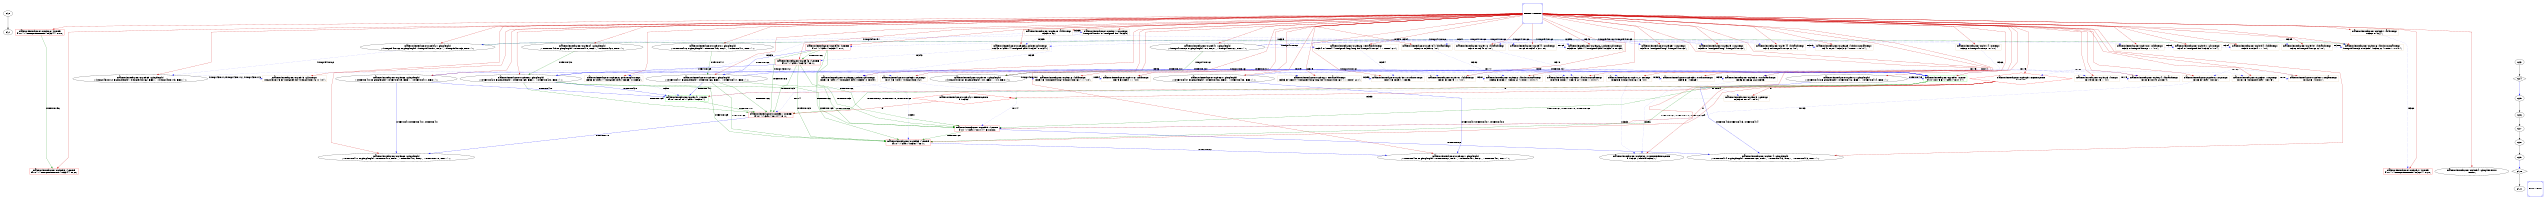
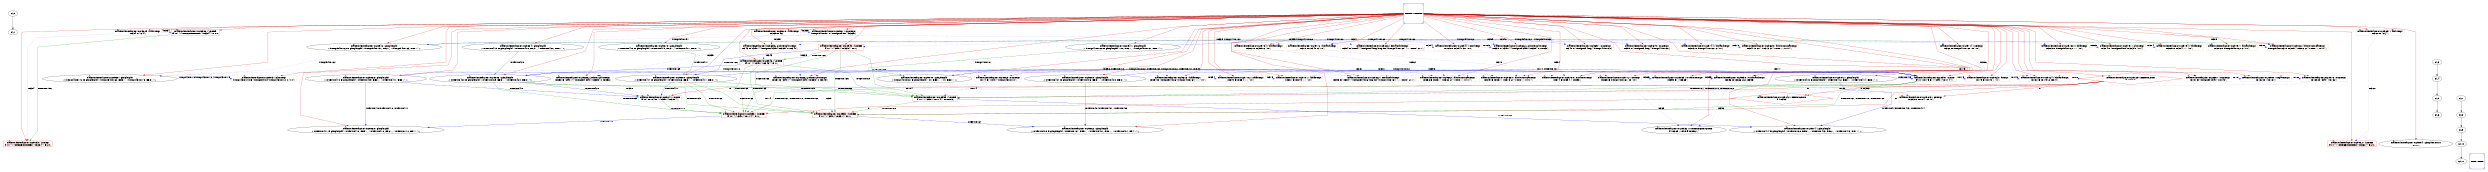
  digraph {
    splines=polyline
    node [color=burlywood shape=box]
    edge [color=blue]
    CS0 [style=plaintext color="" shape=""]
    n2 [color=blue label="ENTRY - ENTRY" shape=Msquare]
    CS1 [style=plaintext color="" shape=""]
    n4 [color=red label="make_oriented_28870_28926 - STORE\nif(1u) (*((TARGET_INDEX*)(_8334))) = 0u;\n"]
    n5 [label="make_oriented_28870_28927 - nop_expr\nivtmp_54_8157 = (unsigned int) (_8335);\n"]
    n6 [label="make_oriented_28870_29697 - addr_expr\n_8360 = (&(j));\n"]
+   n7 [label="make_oriented_28870_29605 - addr_expr\n_8334 = (&(i));\n"]
    n8 [label="make_oriented_28870_29608 - addr_expr\n_8335 = a2;\n"]
    n9 [label="make_oriented_28870_29884 - gimple_phi\n/* _MEM_8419 = gimple_phi(<_MEM_8418, BB2>, <_MEM_8420, BB8>) */\n" color="" shape=""]
    n10 [label="make_oriented_28870_29788 - rshift_expr\n_8383 = ivtmp_54_8162 >> (1u);\n"]
    n11 [label="make_oriented_28870_29622 - pointer_plus_expr\n_8339 = (char*)(((unsigned char*)_8335) + _8165);\n"]
    n12 [label="make_oriented_28870_29006 - bit_ior_concat_expr\nivtmp_54_8163 = _8385 | (_8386 & ((1ULL<<1u)-1));\n"]
    n13 [label="make_oriented_28870_29784 - bit_and_expr\n_8382 = _8355 & (1u);\n"]
    n14 [color=red label="make_oriented_28870_28945 - STORE\nif(1u) (*((char*)(_8339))) = -1;\n"]
    n15 [label="make_oriented_28870_29744 - bit_and_expr\n_8373 = ivtmp_47_8160 & (1u);\n"]
    n16 [label="make_oriented_28870_29772 - bit_and_expr\n_8378 = _8348 & (1u);\n"]
    n17 [label="make_oriented_28870_29679 - nop_expr\n_8355 = (unsigned long) (ivtmp_47_8160);\n"]
    n18 [label="make_oriented_28870_28944 - cond_expr\n_8165 = _8394 ? 3u : 0u;\n"]
    n19 [label="make_oriented_28870_28942 - gimple_phi\n/* ivtmp_54_8162 = gimple_phi(<ivtmp_54_8157, BB2>, <ivtmp_54_8163, BB8>) */\n" color="" shape=""]
    n20 [label="make_oriented_28870_29714 - ne_expr\n_8366 = ivtmp_47_8160 != (1u);\n"]
    n21 [label="make_oriented_28870_28941 - gimple_phi\n/* ivtmp_47_8160 = gimple_phi(<0u, BB2>, <ivtmp_40_8161, BB8>) */\n" color="" shape=""]
    n22 [label="make_oriented_28870_29826 - extract_bit_expr\n_8394 = (_Bool)(((unsigned long long int)(ivtmp_47_8160) >> 0LLU) & 1);\n"]
    n23 [label="make_oriented_28870_29878 - gimple_phi\n/* _MEM_8416 = gimple_phi(<_MEM_8415, BB2>, <_MEM_8417, BB8>) */\n" color="" shape=""]
    n24 [label="make_oriented_28870_29635 - pointer_plus_expr\n_8343 = (char*)(((unsigned char*)_8335) + _8341);\n"]
    n25 [label="make_oriented_28870_29629 - bit_ior_concat_expr\n_8341 = 2u | (_8373 & ((1ULL<<1u)-1));\n"]
    n26 [label="make_oriented_28870_29657 - nop_expr\n_8348 = (unsigned long) (ivtmp_47_8160);\n"]
    n27 [label="make_oriented_28870_29794 - lshift_expr\n_8385 = _8384 << (1u);\n"]
    n28 [label="make_oriented_28870_29797 - bit_and_expr\n_8386 = ivtmp_54_8162 & (1u);\n"]
    n29 [label="make_oriented_28870_29791 - plus_expr\n_8384 = (unsigned int)(_8383 + (1u));\n"]
    CS3 [style=plaintext color="" shape=""]
    n31 [color=red label="make_oriented_28870_28946 - STORE\nif(1u) (*((char*)(_8343))) = -1;\n"]
-   CS4 [style=plaintext shape=diamond color=""]
+   CS4 [style=plaintext color="" shape=""]
    n33 [label="make_oriented_28870_29781 - lshift_expr\n_8381 = _8379 << (1u);\n"]
    n34 [label="make_oriented_28870_29688 - pointer_plus_expr\n_8358 = (char*)(((unsigned char*)_8335) + _8356);\n"]
    n35 [label="make_oriented_28870_28987 - nop_expr\n_8181 = (unsigned char) (_8175);\n"]
    n36 [label="make_oriented_28870_29660 - bit_ior_concat_expr\n_8349 = _8381 | (_8378 & ((1ULL<<1u)-1));\n"]
    n37 [label="make_oriented_28870_29666 - pointer_plus_expr\n_8351 = (char*)(((unsigned char*)_8335) + _8349);\n"]
    n38 [label="make_oriented_28870_28973 - plus_expr\nivtmp_43_8173 = (unsigned int)(ivtmp_43_8172 + (1u));\n"]
    n39 [label="make_oriented_28870_29712 - ne_expr\n_8365 = ivtmp_40_8161 != (1u);\n"]
    n40 [label="make_oriented_28870_29835 - truth_not_expr\n_8395 =  !(_8365);\n"]
    n41 [color=red label="make_oriented_28870_29025 - READ_COND\nif (_8180)\n" shape=diamond]
    n42 [label="make_oriented_28870_28976 - nop_expr\n_8183 = (char) (_8182);\n"]
    n43 [label="make_oriented_28870_28980 - negate_expr\n_8182 =  -(_8181);\n"]
    n44 [label="make_oriented_28870_28969 - gimple_phi\n/* ivtmp_43_8172 = gimple_phi(<ivtmp_54_8162, BB3>, <ivtmp_43_8173, BB8>) */\n" color="" shape=""]
    n45 [label="make_oriented_28870_29758 - truth_xor_expr\n_8374 = _8394 ^ _8393;\n"]
    n46 [label="make_oriented_28870_29872 - gimple_phi\n/* _MEM_8413 = gimple_phi(<_MEM_8412, BB3>, <_MEM_8414, BB8>) */\n" color="" shape=""]
    n47 [label="make_oriented_28870_29822 - extract_bit_expr\n_8393 = (_Bool)(((unsigned long long int)(ivtmp_40_8161) >> 0LLU) & 1);\n"]
    n48 [label="make_oriented_28870_29023 - lt_expr\n_8179 = _8175 < (-1);\n"]
    n49 [label="make_oriented_28870_29838 - truth_and_expr\n_8396 = _8366 && _8395;\n"]
    n50 [label="make_oriented_28870_29682 - bit_ior_concat_expr\n_8356 = _8381 | (_8382 & ((1ULL<<1u)-1));\n"]
    n51 [label="make_oriented_28870_29886 - gimple_phi\n/* _MEM_8420 = gimple_phi(<_MEM_8169, BB3>, <_MEM_8420, BB8>) */\n" color="" shape=""]
    n52 [color=green label="make_oriented_28870_28991 - LOAD\nif(1u) _8175 = (*((char*)(_8174)));\n"]
    n53 [label="make_oriented_28870_28965 - nop_expr\n_8174 = (void*) (ivtmp_43_8172);\n"]
    n54 [label="make_oriented_28870_29860 - gimple_phi\n/* _MEM_8407 = gimple_phi(<_MEM_8406, BB3>, <_MEM_8408, BB8>) */\n" color="" shape=""]
    n55 [label="make_oriented_28870_29676 - lshift_expr\n_8354 = (unsigned long)(ivtmp_40_8161) << (1u);\n"]
    n56 [label="make_oriented_28870_29866 - gimple_phi\n/* _MEM_8410 = gimple_phi(<_MEM_8409, BB3>, <_MEM_8411, BB8>) */\n" color="" shape=""]
    n57 [label="make_oriented_28870_29880 - gimple_phi\n/* _MEM_8417 = gimple_phi(<_MEM_8166, BB3>, <_MEM_8417, BB8>) */\n" color="" shape=""]
    n58 [label="make_oriented_28870_29000 - gimple_phi\n/* ivtmp_40_8161 = gimple_phi(<0u, BB3>, <1u, BB8>) */\n" color="" shape=""]
    n59 [label="make_oriented_28870_29776 - rshift_expr\n_8379 = _8354 >> (1u);\n"]
    n60 [label="make_oriented_28870_29024 - bit_and_expr\n_8180 = _8179 & _8374;\n"]
    CS5 [style=plaintext color="" shape=""]
    n62 [label="make_oriented_28870_29673 - ge_expr\n_8353 = _8184 >= (0);\n"]
    n63 [color=red label="make_oriented_28870_29042 - READ_COND\nif (_8353)\n" shape=diamond]
    n64 [color=green label="make_oriented_28870_29041 - LOAD\nif(1u) _8184 = (*((char*)(_8358)));\n"]
    CS6 [style=plaintext color="" shape=""]
    n66 [color=red label="make_oriented_28870_28993 - STORE\nif(1u) (*((char*)(_8174))) = -1;\n"]
    CS7 [style=plaintext color="" shape=""]
    n68 [color=red label="make_oriented_28870_28959 - STORE\nif(1u) (*((char*)(_8174))) = _8183;\n"]
    CS8 [style=plaintext color="" shape=""]
    n70 [color=red label="make_oriented_28870_28953 - STORE\nif(1u) (*((char*)(_8351))) = -1;\n"]
    CS9 [style=plaintext color="" shape=""]
    n72 [label="make_oriented_28870_29874 - gimple_phi\n/* _MEM_8414 = gimple_phi(<_MEM_8168, BB5>, <_MEM_8413, BB6>, <_MEM_8413, BB7>) */\n" color="" shape=""]
    n73 [label="make_oriented_28870_29832 - MULTI_READ_COND\nif (_8365 /* else if(_8396)*/)\n" color="" shape=""]
    n74 [label="make_oriented_28870_29868 - gimple_phi\n/* _MEM_8411 = gimple_phi(<_MEM_8410, BB5>, <_MEM_8410, BB6>, <_MEM_8170, BB7>) */\n" color="" shape=""]
    n75 [label="make_oriented_28870_29862 - gimple_phi\n/* _MEM_8408 = gimple_phi(<_MEM_8167, BB5>, <_MEM_8407, BB6>, <_MEM_8407, BB7>) */\n" color="" shape=""]
-   CS10 [style=plaintext shape=diamond color=""]
+   CS10 [style=plaintext color="" shape=""]
    n77 [color=red label="make_oriented_28870_29052 - STORE\nif(1u) (*((TARGET_INDEX*)(_8360))) = 2u;\n"]
    n78 [color=red label="make_oriented_28870_29053 - STORE\nif(1u) (*((TARGET_INDEX*)(_8334))) = 2u;\n"]
    n79 [label="make_oriented_28870_29054 - gimple_return\nreturn ;\n" color="" shape=""]
    CS11 [style=plaintext color="" shape=""]
    n81 [color=blue label="EXIT - EXIT" shape=Msquare]
    subgraph sub_1 {
      rank=same
      CS0
      n2
    }
    subgraph sub_2 {
      rank=same
      CS1
      n4
      n5
      n6
+     n7
      n8
    }
    subgraph sub_3 {
      rank=same
      n9
      n10
      n11
      n12
      n13
      n14
      n15
      n16
      n17
      n18
      n19
      n20
      n21
      n22
      n23
      n24
      n25
      n26
      n27
      n28
      n29
    }
    subgraph sub_4 {
      rank=same
      CS3
      n31
    }
    subgraph sub_5 {
      rank=same
      CS4
      n33
      n34
      n35
      n36
      n37
      n38
      n39
      n40
      n41
      n42
      n43
      n44
      n45
      n46
      n47
      n48
      n49
      n50
      n51
      n52
      n53
      n54
      n55
      n56
      n57
      n58
      n59
      n60
    }
    subgraph sub_6 {
      rank=same
      CS5
      n62
      n63
      n64
    }
    subgraph sub_7 {
      rank=same
      CS6
      n66
    }
    subgraph sub_8 {
      rank=same
      CS7
      n68
    }
    subgraph sub_9 {
      rank=same
      CS8
      n70
    }
    subgraph sub_10 {
      rank=same
      CS9
      n72
      n73
      n74
      n75
    }
    subgraph sub_11 {
      rank=same
      CS10
      n77
      n78
      n79
    }
    subgraph sub_12 {
      rank=same
      CS11
      n81
    }
    CS0 -> CS1 [color=""]
    n2 -> n4 [color=red3]
    n2 -> n5 [color=red3]
    n2 -> n6 [color=red3]
+   n2 -> n7 [color=red3]
    n2 -> n8 [color=red3]
    n2 -> n9 [color=red3]
    n2 -> n10 [color=red3]
    n2 -> n11 [color=red3]
    n2 -> n12 [color=red3]
    n2 -> n13 [color=red3]
    n2 -> n14 [color=red3]
    n2 -> n15 [color=red3]
    n2 -> n16 [color=red3]
    n2 -> n17 [color=red3]
    n2 -> n18 [color=red3]
    n2 -> n19 [color=red3]
    n2 -> n20 [color=red3]
    n2 -> n21 [color=red3]
    n2 -> n22 [color=red3]
    n2 -> n23 [color=red3]
    n2 -> n24 [color=red3]
    n2 -> n25 [color=red3]
    n2 -> n26 [color=red3]
    n2 -> n27 [color=red3]
    n2 -> n28 [color=red3]
    n2 -> n29 [color=red3]
    n2 -> n31 [color=red3]
    n2 -> n33 [color=red3]
    n2 -> n34 [color=red3]
    n2 -> n35 [color=red3]
    n2 -> n36 [color=red3]
    n2 -> n37 [color=red3]
    n2 -> n38 [color=red3]
    n2 -> n39 [color=red3]
    n2 -> n40 [color=red3]
    n2 -> n41 [color=red3]
    n2 -> n42 [color=red3]
    n2 -> n43 [color=red3]
    n2 -> n44 [color=red3]
    n2 -> n45 [color=red3]
    n2 -> n46 [color=red3]
    n2 -> n47 [color=red3]
    n2 -> n48 [color=red3]
    n2 -> n49 [color=red3]
    n2 -> n50 [color=red3]
    n2 -> n51 [color=red3]
    n2 -> n52 [color=red3]
    n2 -> n53 [color=red3]
    n2 -> n54 [color=red3]
    n2 -> n55 [color=red3]
    n2 -> n56 [color=red3]
    n2 -> n57 [color=red3]
    n2 -> n58 [color=red3]
    n2 -> n59 [color=red3]
    n2 -> n60 [color=red3]
    n2 -> n72 [color=red3]
    n2 -> n73 [color=red3]
    n2 -> n74 [color=red3]
    n2 -> n75 [color=red3]
    n2 -> n77 [color=red3]
    n2 -> n78 [color=red3]
    n2 -> n79 [color=red3]
    n4 -> n78 [color=green4 label=_MEM_8156]
    n5 -> n19 [label=ivtmp_54_8157 style=dotted]
    n6 -> n77 [label=_8360 style=dotted]
+   n7 -> n4 [label=_8334 style=dotted]
+   n7 -> n78 [label=_8334 style=dotted]
    n8 -> n5 [label=_8335 style=dotted]
    n8 -> n11 [label=_8335 style=dotted]
    n8 -> n24 [label=_8335 style=dotted]
    n8 -> n34 [label=_8335 style=dotted]
    n8 -> n37 [label=_8335 style=dotted]
    n9 -> n51 [color=green4 label=_MEM_8420]
    n10 -> n29 [label=_8383 style=dotted]
    n11 -> n14 [label=_8339 style=dotted]
    n13 -> n50 [label=_8382 style=dotted]
    n14 -> n31 [color=green4 label=_MEM_8166]
    n14 -> n57 [label=_MEM_8166]
    n14 -> n66 [color=green4 label=_MEM_8166]
    n14 -> n68 [color=green4 label=_MEM_8166]
    n14 -> n70 [color=green4 label=_MEM_8166]
    n15 -> n25 [label=_8373 style=dotted]
    n16 -> n36 [label=_8378 style=dotted]
    n17 -> n13 [label=_8355 style=dotted]
    n18 -> n11 [label=_8165 style=dotted]
    n19 -> n10 [label=ivtmp_54_8162 style=dotted]
    n19 -> n12 [color=green4 label=ivtmp_54_8163]
    n19 -> n28 [label=ivtmp_54_8162 style=dotted]
    n19 -> n44 [label=ivtmp_54_8162 style=dotted]
    n20 -> n49 [label=_8366 style=dotted]
    n21 -> n15 [label=ivtmp_47_8160 style=dotted]
    n21 -> n17 [label=ivtmp_47_8160 style=dotted]
    n21 -> n20 [label=ivtmp_47_8160 style=dotted]
    n21 -> n22 [label=ivtmp_47_8160 style=dotted]
    n21 -> n26 [label=ivtmp_47_8160 style=dotted]
    n21 -> n58 [color=green4 label=ivtmp_40_8161]
    n22 -> n18 [label=_8394 style=dotted]
    n22 -> n45 [label=_8394 style=dotted]
    n23 -> n57 [color=green4 label=_MEM_8417]
    n24 -> n31 [label=_8343 style=dotted]
    n25 -> n24 [label=_8341 style=dotted]
    n26 -> n16 [label=_8348 style=dotted]
    n27 -> n12 [label=_8385 style=dotted]
    n28 -> n12 [label=_8386 style=dotted]
    n29 -> n27 [label=_8384 style=dotted]
    CS3 -> CS4 [color=""]
    n31 -> n51 [label=_MEM_8169]
    n31 -> n66 [color=green4 label=_MEM_8169]
    n31 -> n68 [color=green4 label=_MEM_8169]
    n31 -> n70 [color=green4 label=_MEM_8169]
    CS4 -> CS5
    n33 -> n36 [label=_8381 style=dotted]
    n33 -> n50 [label=_8381 style=dotted]
    n34 -> n64 [label=_8358 style=dotted]
    n35 -> n43 [label=_8181 style=dotted]
    n36 -> n37 [label=_8349 style=dotted]
    n37 -> n70 [label=_8351 style=dotted]
    n39 -> n40 [label=_8365 style=dotted]
    n39 -> n73 [label=_8365 style=dotted]
    n40 -> n49 [label=_8395 style=dotted]
    n41 -> n62 [color=red3 label=F]
    n41 -> n63 [color=red3 label=F]
    n41 -> n64 [color=red3 label=F]
    n41 -> n68 [color=red3 label=T]
    n41 -> n70 [color=red3 label=T]
    n42 -> n68 [label=_8183 style=dotted]
    n43 -> n42 [label=_8182 style=dotted]
    n44 -> n38 [label="ivtmp_43_8172ivtmp_43_8172, ivtmp_43_8173" style=dotted]
    n44 -> n53 [label=ivtmp_43_8172 style=dotted]
    n45 -> n60 [label=_8374 style=dotted]
    n46 -> n52 [label=_MEM_8413]
    n46 -> n72 [label="_MEM_8413_MEM_8413, _MEM_8414"]
    n47 -> n45 [label=_8393 style=dotted]
    n48 -> n60 [label=_8179 style=dotted]
    n49 -> n73 [label=_8396 style=dotted]
    n50 -> n34 [label=_8356 style=dotted]
    n51 -> n52 [label=_MEM_8420]
    n51 -> n64 [label=_MEM_8420]
    n51 -> n66 [color=green4 label=_MEM_8169]
    n51 -> n68 [color=green4 label=_MEM_8169]
    n51 -> n70 [color=green4 label=_MEM_8169]
    n52 -> n35 [label=_8175 style=dotted]
    n52 -> n48 [label=_8175 style=dotted]
    n52 -> n66 [color=green4 label="_MEM_8167, _MEM_8170, _MEM_8168"]
    n52 -> n68 [color=green4 label="_MEM_8167, _MEM_8170, _MEM_8168"]
    n52 -> n70 [color=green4 label="_MEM_8167, _MEM_8170, _MEM_8168"]
    n53 -> n52 [label=_8174 style=dotted]
    n53 -> n66 [label=_8174 style=dotted]
    n53 -> n68 [label=_8174 style=dotted]
    n54 -> n52 [label=_MEM_8407]
    n54 -> n75 [label="_MEM_8407_MEM_8407, _MEM_8408"]
    n55 -> n59 [label=_8354 style=dotted]
    n56 -> n52 [label=_MEM_8410]
    n56 -> n64 [label=_MEM_8410]
    n56 -> n74 [label="_MEM_8410_MEM_8410, _MEM_8411"]
    n57 -> n52 [label=_MEM_8417]
    n57 -> n64 [label=_MEM_8417]
    n57 -> n66 [color=green4 label=_MEM_8166]
    n57 -> n68 [color=green4 label=_MEM_8166]
    n57 -> n70 [color=green4 label=_MEM_8166]
    n58 -> n39 [label=ivtmp_40_8161 style=dotted]
    n58 -> n47 [label=ivtmp_40_8161 style=dotted]
    n58 -> n55 [label=ivtmp_40_8161 style=dotted]
    n59 -> n33 [label=_8379 style=dotted]
    n60 -> n41 [label=_8180 style=dotted]
    CS5 -> CS6 [color=""]
    n62 -> n63 [color=green4 label=_8353 style=dotted]
    n63 -> n66 [color=red3 label=T]
    n64 -> n62 [label=_8184 style=dotted]
    n64 -> n66 [color=green4 label=_MEM_8170]
-   CS6 -> CS7 [color=""]
    n66 -> n74 [label=_MEM_8170]
    CS7 -> CS8 [color=""]
    n68 -> n70 [color=green4 label=_MEM_8168]
    n68 -> n72 [label=_MEM_8168]
    CS8 -> CS9 [color=""]
    n70 -> n75 [label=_MEM_8167]
    CS9 -> CS10
    CS10 -> CS11 [color=""]
  }
